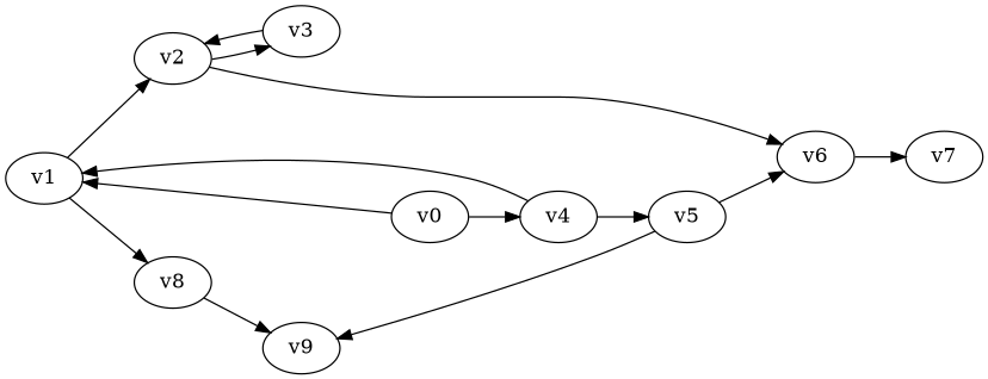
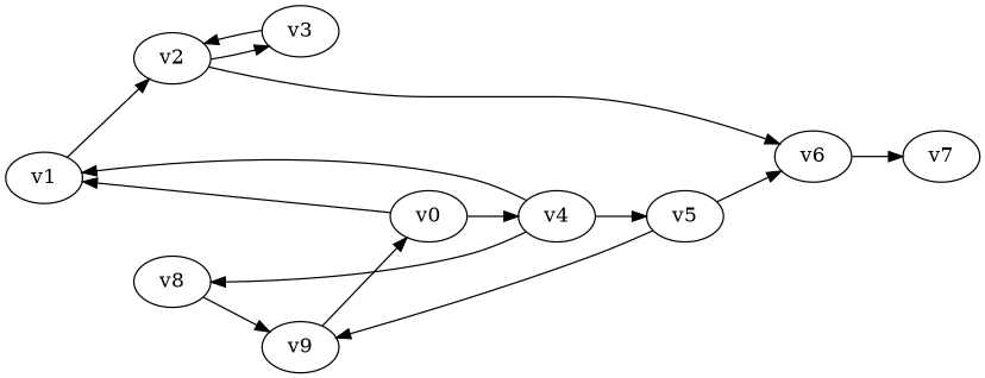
  digraph {
    fontname="DejaVu Serif"
    rankdir=LR
    node [fontname="DejaVu Serif" player=0 priority=0]
    edge [fontname="DejaVu Serif"]
    v1
    v0 [priority=1]
    v4 [priority=1]
    v2 [player=1]
    v5 [priority=1]
    v8 [player=1]
    v3 [player=1]
    v6 [priority=1]
    v9 [priority=1]
    v7 [player=1]
    v1 -> v2
    v0 -> v1
    v0 -> v4
    v4 -> v1
    v4 -> v5
-   v1 -> v8
+   v4 -> v8
    v2 -> v3
    v2 -> v6
    v5 -> v6
    v5 -> v9
    v8 -> v9
    v3 -> v2
    v6 -> v7
+   v9 -> v0
  }
